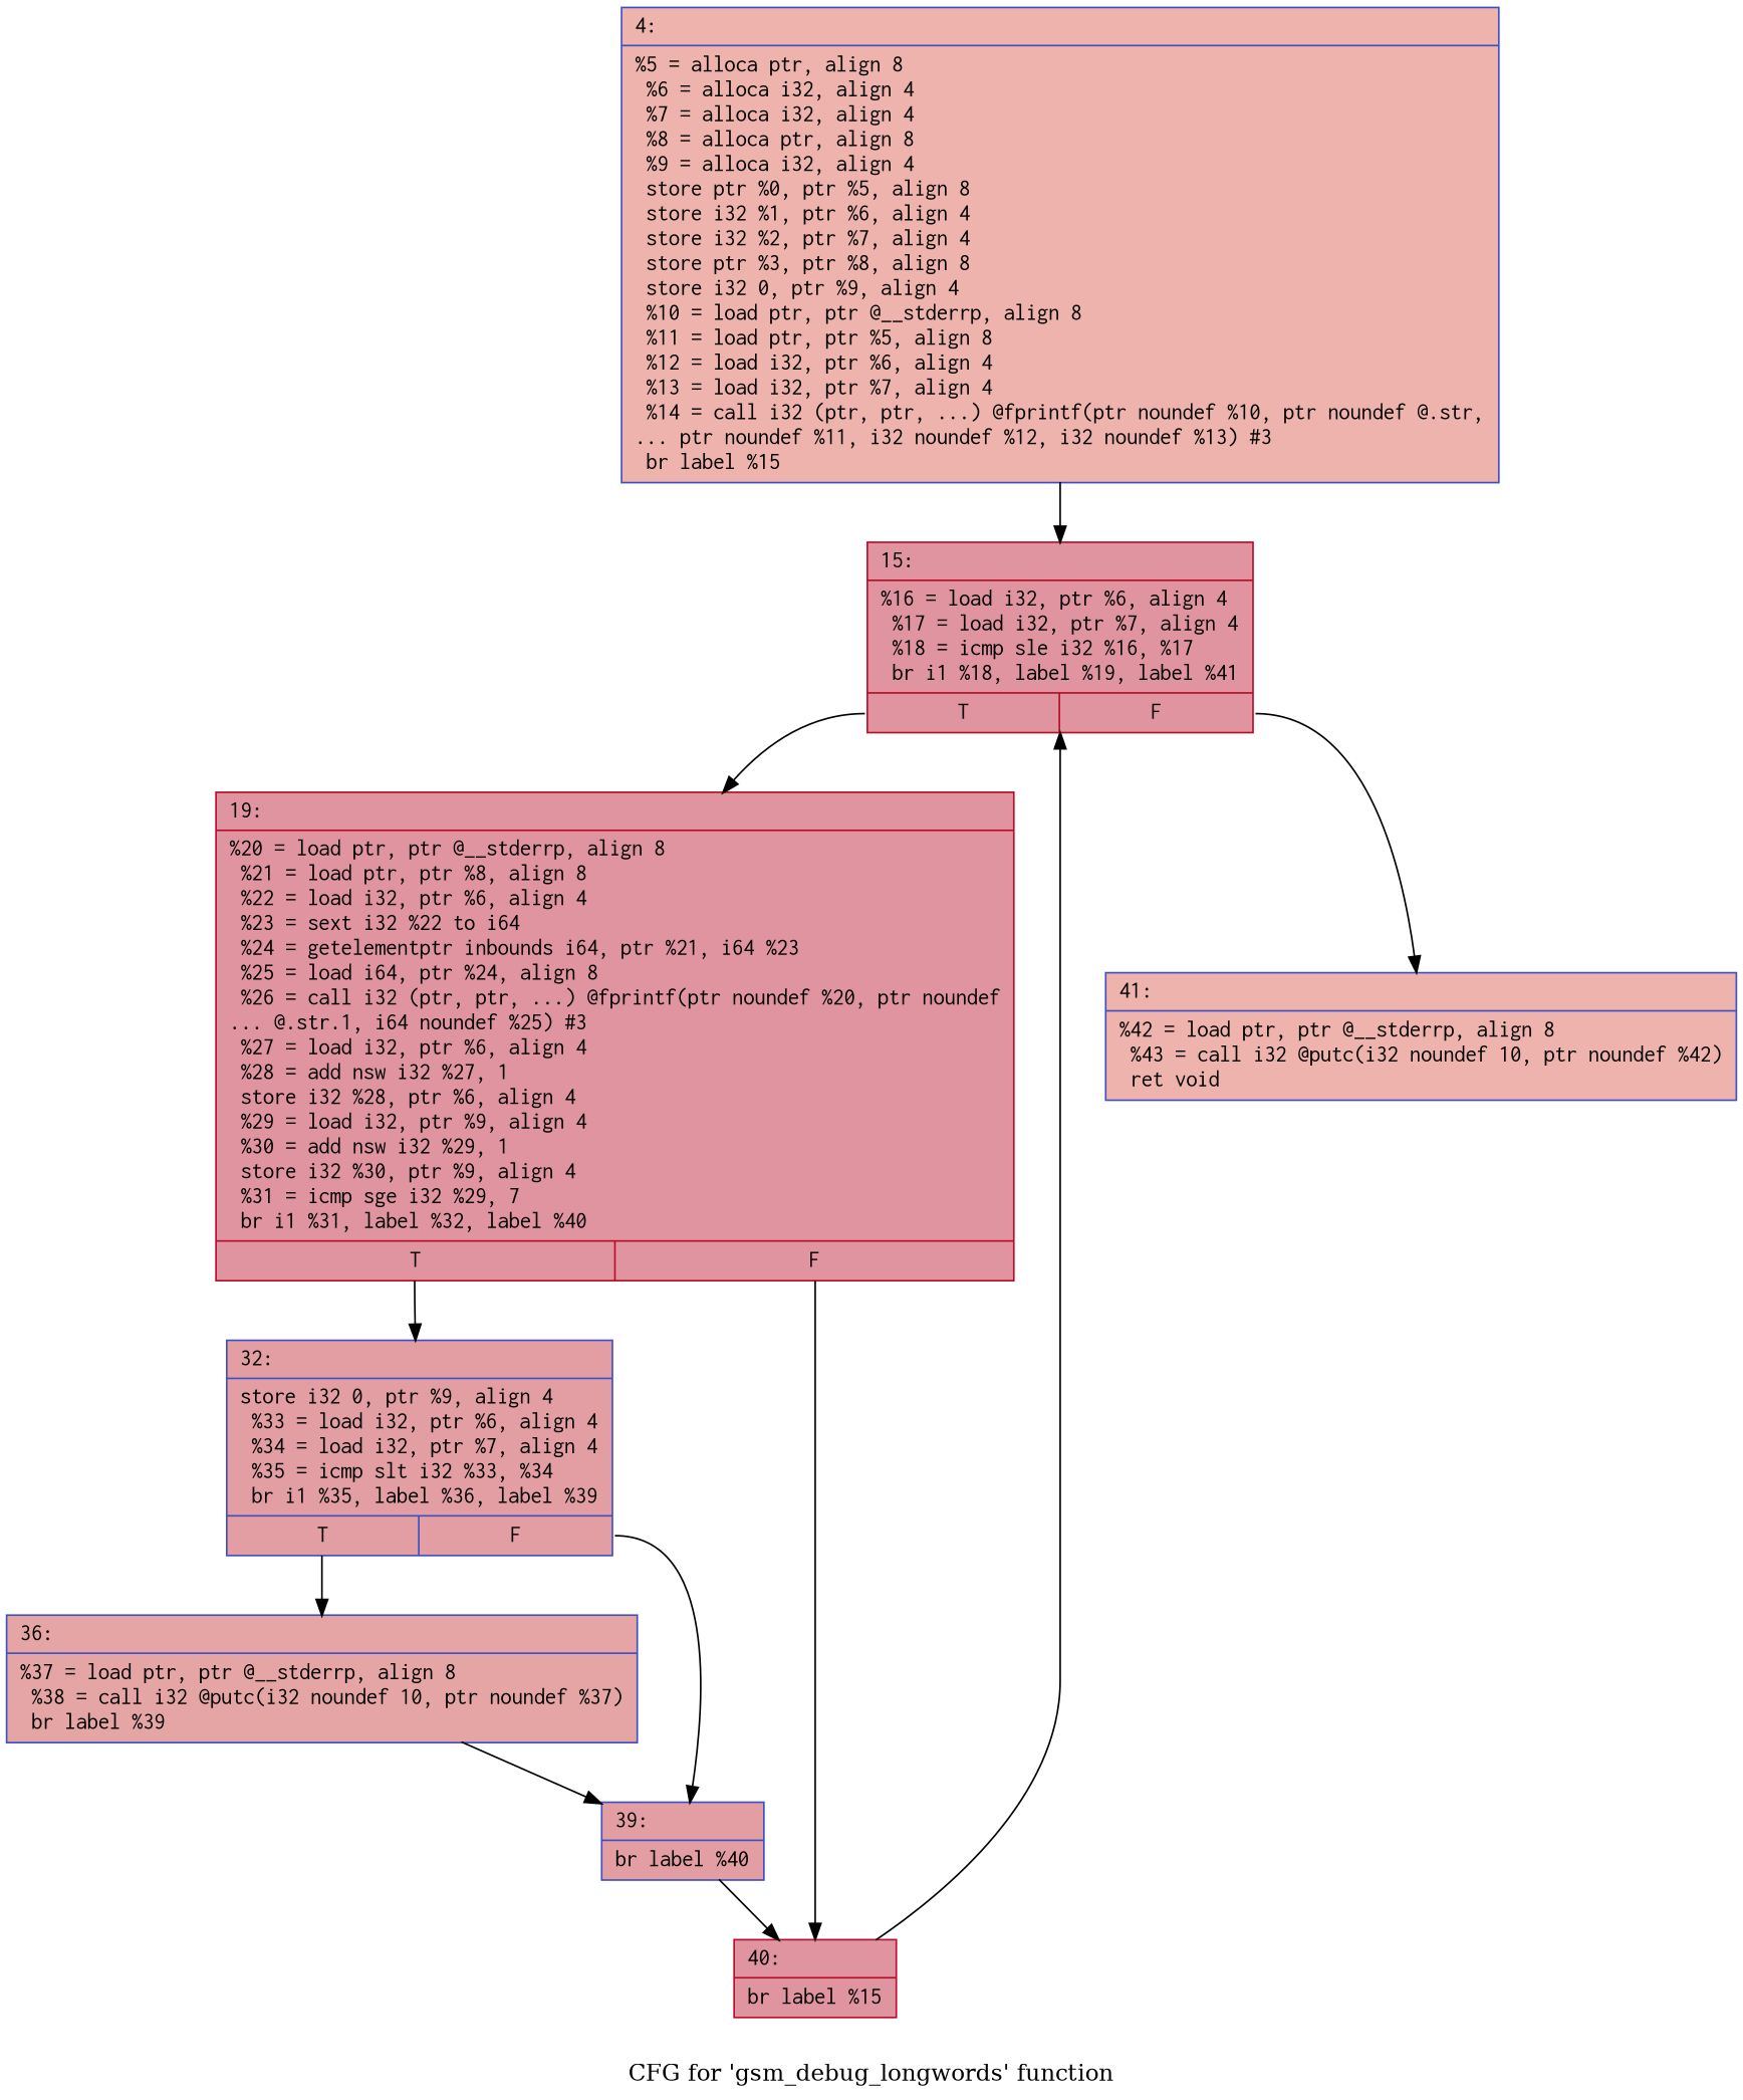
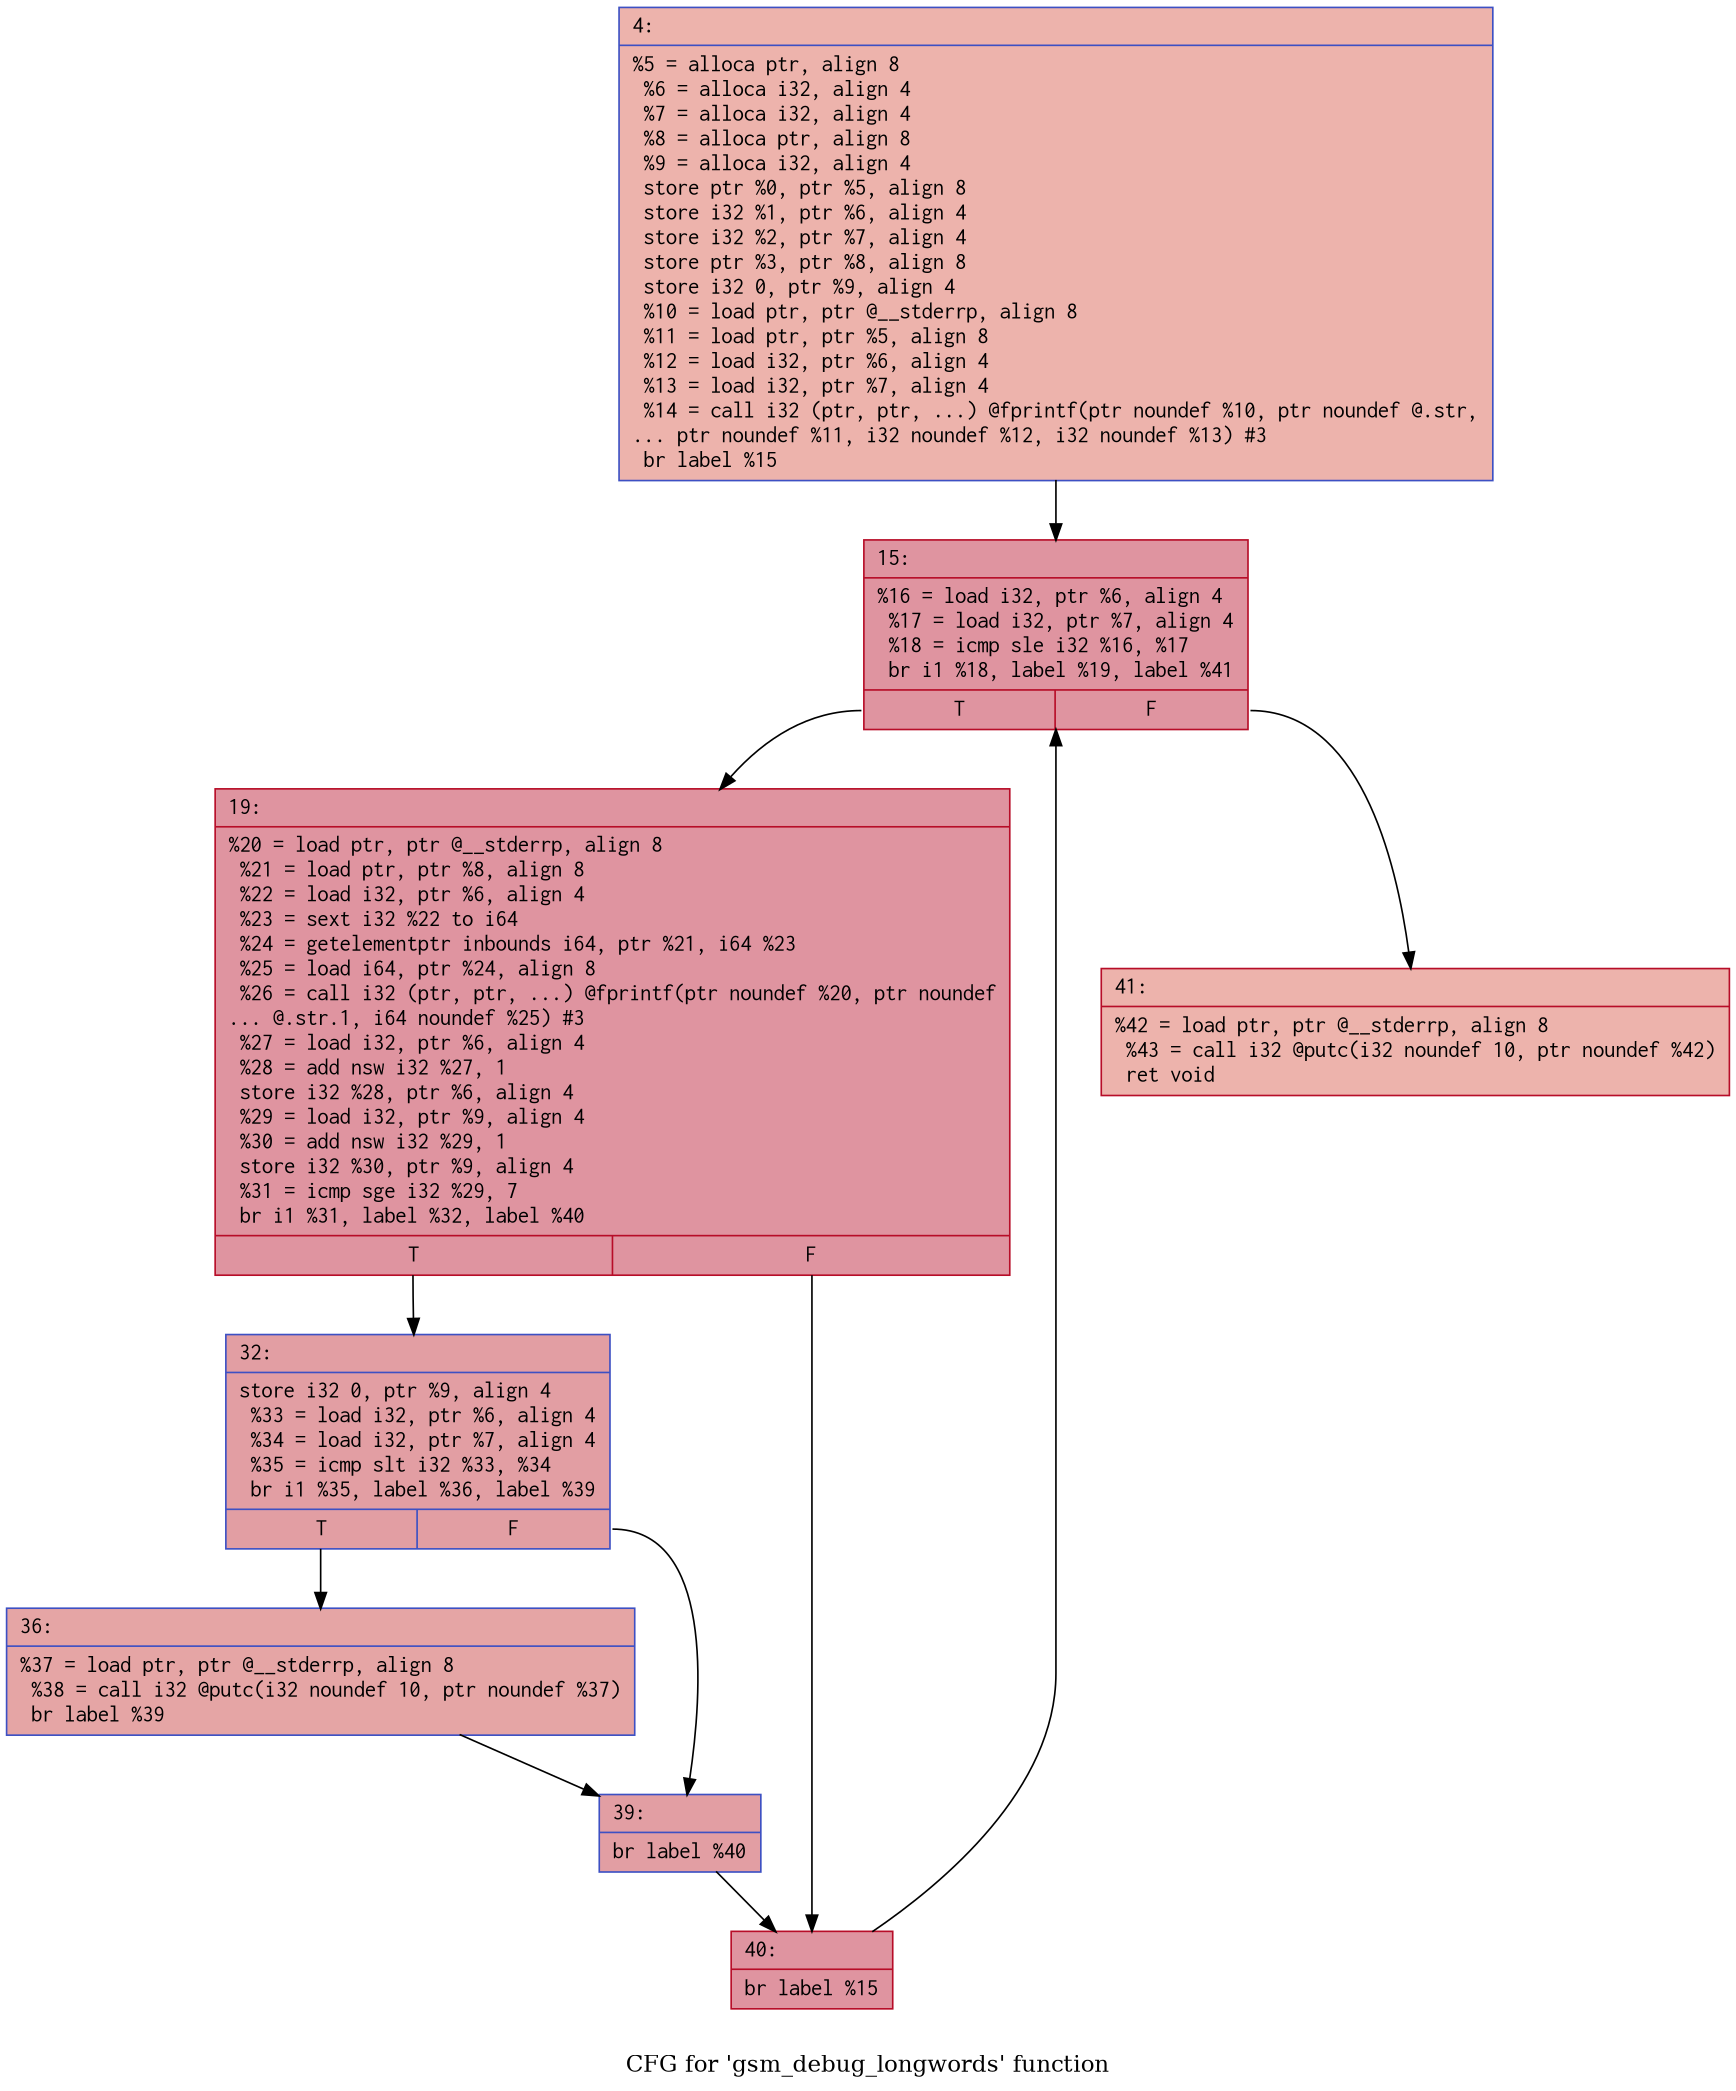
  digraph {
    label="CFG for 'gsm_debug_longwords' function"
    node [color="#3d50c3ff" fillcolor="#b70d2870" fontname=Courier shape=record style=filled]
    n1 [fillcolor="#d6524470" label="{4:\l|  %5 = alloca ptr, align 8\l  %6 = alloca i32, align 4\l  %7 = alloca i32, align 4\l  %8 = alloca ptr, align 8\l  %9 = alloca i32, align 4\l  store ptr %0, ptr %5, align 8\l  store i32 %1, ptr %6, align 4\l  store i32 %2, ptr %7, align 4\l  store ptr %3, ptr %8, align 8\l  store i32 0, ptr %9, align 4\l  %10 = load ptr, ptr @__stderrp, align 8\l  %11 = load ptr, ptr %5, align 8\l  %12 = load i32, ptr %6, align 4\l  %13 = load i32, ptr %7, align 4\l  %14 = call i32 (ptr, ptr, ...) @fprintf(ptr noundef %10, ptr noundef @.str,\l... ptr noundef %11, i32 noundef %12, i32 noundef %13) #3\l  br label %15\l}"]
    n2 [color="#b70d28ff" label="{15:\l|  %16 = load i32, ptr %6, align 4\l  %17 = load i32, ptr %7, align 4\l  %18 = icmp sle i32 %16, %17\l  br i1 %18, label %19, label %41\l|{<s0>T|<s1>F}}"]
    n3 [color="#b70d28ff" label="{19:\l|  %20 = load ptr, ptr @__stderrp, align 8\l  %21 = load ptr, ptr %8, align 8\l  %22 = load i32, ptr %6, align 4\l  %23 = sext i32 %22 to i64\l  %24 = getelementptr inbounds i64, ptr %21, i64 %23\l  %25 = load i64, ptr %24, align 8\l  %26 = call i32 (ptr, ptr, ...) @fprintf(ptr noundef %20, ptr noundef\l... @.str.1, i64 noundef %25) #3\l  %27 = load i32, ptr %6, align 4\l  %28 = add nsw i32 %27, 1\l  store i32 %28, ptr %6, align 4\l  %29 = load i32, ptr %9, align 4\l  %30 = add nsw i32 %29, 1\l  store i32 %30, ptr %9, align 4\l  %31 = icmp sge i32 %29, 7\l  br i1 %31, label %32, label %40\l|{<s0>T|<s1>F}}"]
-   n4 [fillcolor="#d6524470" label="{41:\l|  %42 = load ptr, ptr @__stderrp, align 8\l  %43 = call i32 @putc(i32 noundef 10, ptr noundef %42)\l  ret void\l}"]
+   n4 [color="#b70d28ff" fillcolor="#d6524470" label="{41:\l|  %42 = load ptr, ptr @__stderrp, align 8\l  %43 = call i32 @putc(i32 noundef 10, ptr noundef %42)\l  ret void\l}"]
    n5 [fillcolor="#be242e70" label="{32:\l|  store i32 0, ptr %9, align 4\l  %33 = load i32, ptr %6, align 4\l  %34 = load i32, ptr %7, align 4\l  %35 = icmp slt i32 %33, %34\l  br i1 %35, label %36, label %39\l|{<s0>T|<s1>F}}"]
    n6 [color="#b70d28ff" label="{40:\l|  br label %15\l}"]
    n7 [fillcolor="#c5333470" label="{36:\l|  %37 = load ptr, ptr @__stderrp, align 8\l  %38 = call i32 @putc(i32 noundef 10, ptr noundef %37)\l  br label %39\l}"]
    n8 [fillcolor="#be242e70" label="{39:\l|  br label %40\l}"]
    n1 -> n2
    n2 -> n3 [tailport=s0]
    n2 -> n4 [tailport=s1]
    n3 -> n5 [tailport=s0]
    n3 -> n6 [tailport=s1]
    n5 -> n7 [tailport=s0]
    n5 -> n8 [tailport=s1]
    n6 -> n2
    n7 -> n8
    n8 -> n6
  }
